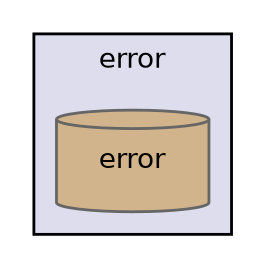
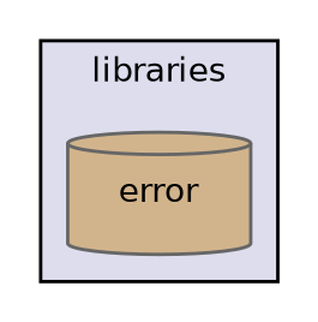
  digraph {
    compound=true
    n1 [fillcolor=tan fontname=Helvetica fontsize=10 label=error pencolor=black shape=cylinder style=filled color=gray40]
    subgraph cluster_1 {
      bgcolor="#ddddee"
      fontname=Helvetica
      fontsize=10
-     label=error
+     label=libraries
      pencolor=black
      n1
    }
  }
